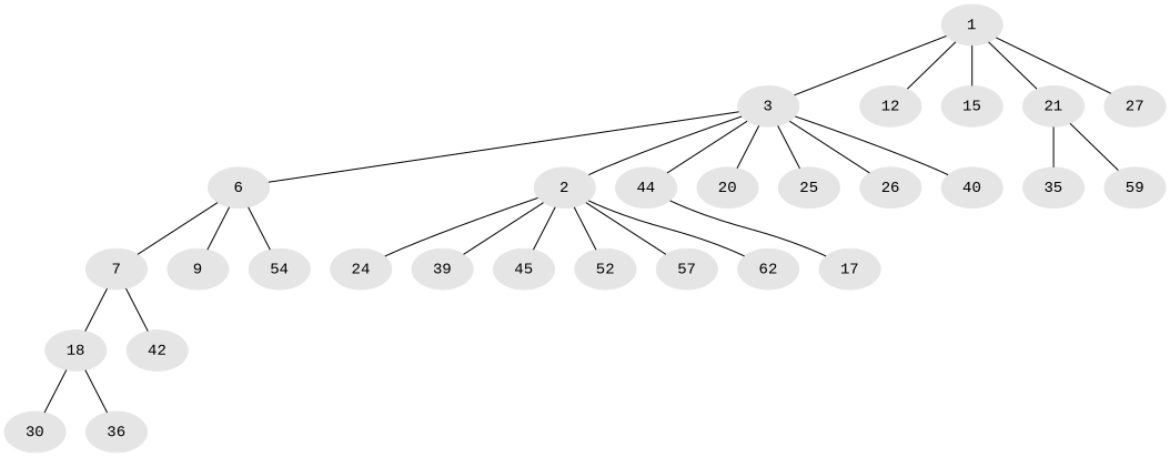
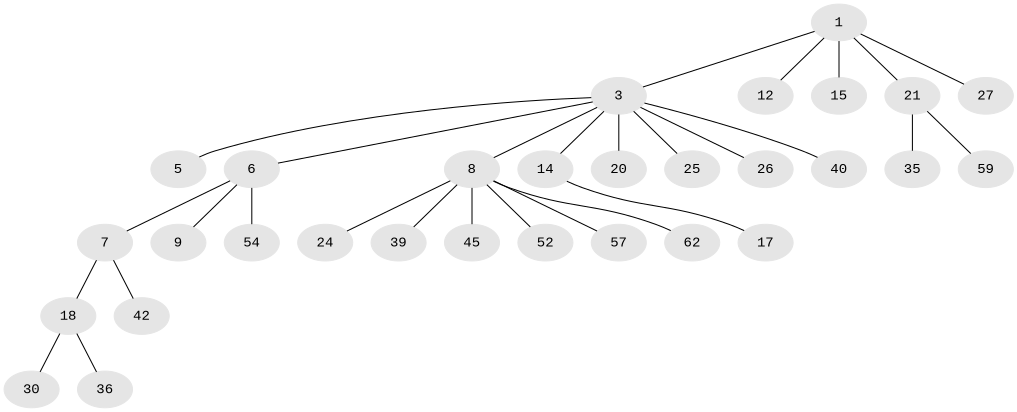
  graph {
    fontname="Liberation Mono"
    node [color=gray90 fontname="Liberation Mono" style=filled]
    edge [fontname="Liberation Mono"]
    1 [super="+2+11"]
    3 [super="+4+10"]
    12 [super="+31"]
    15
    21 [super="+28"]
    27
+   5 [super="+22"]
    6
-   8 [super="+13+16" label=2]
-   14 [label=44]
+   8 [super="+13+16"]
+   14
    20 [super="+23"]
    25
    26
    40
    35 [super="+60+47"]
    59
    7
    9 [super="+53"]
    54
    24 [super="+34"]
    39 [super="+49"]
    45
    52
    57
    62
    17
    18 [super="+33+32+29"]
    42
    30
    36
    1 -- 3
    1 -- 12
    1 -- 15
    1 -- 21
    1 -- 27
+   3 -- 5
    3 -- 6
    3 -- 8
    3 -- 14
    3 -- 20
    3 -- 25
    3 -- 26
    3 -- 40
    21 -- 35
    21 -- 59
    6 -- 7
    6 -- 9
    6 -- 54
    8 -- 24
    8 -- 39
    8 -- 45
    8 -- 52
    8 -- 57
    8 -- 62
    14 -- 17
    7 -- 18
    7 -- 42
    18 -- 30
    18 -- 36
  }
